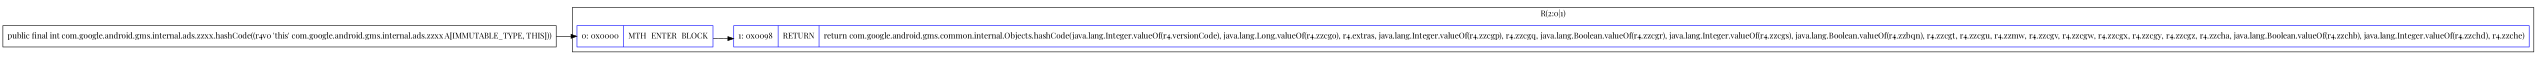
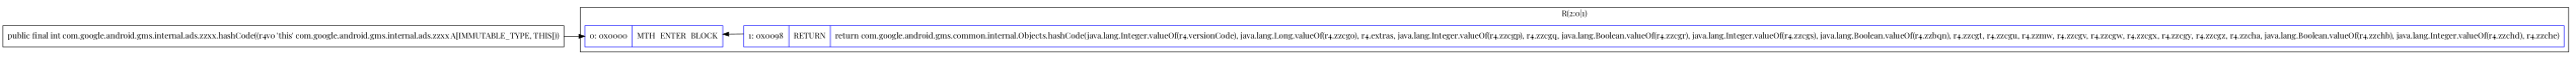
  digraph {
    rankdir=LR
    fontname="Playfair Display"
    node [color=blue shape=record fontname="Playfair Display"]
    edge [fontname="Playfair Display"]
    n1 [label="{0\:\ 0x0000|MTH_ENTER_BLOCK\l}"]
    n2 [label="{1\:\ 0x0098|RETURN\l|return com.google.android.gms.common.internal.Objects.hashCode(java.lang.Integer.valueOf(r4.versionCode), java.lang.Long.valueOf(r4.zzcgo), r4.extras, java.lang.Integer.valueOf(r4.zzcgp), r4.zzcgq, java.lang.Boolean.valueOf(r4.zzcgr), java.lang.Integer.valueOf(r4.zzcgs), java.lang.Boolean.valueOf(r4.zzbqn), r4.zzcgt, r4.zzcgu, r4.zzmw, r4.zzcgv, r4.zzcgw, r4.zzcgx, r4.zzcgy, r4.zzcgz, r4.zzcha, java.lang.Boolean.valueOf(r4.zzchb), java.lang.Integer.valueOf(r4.zzchd), r4.zzche)\l}"]
    n3 [label="{public final int com.google.android.gms.internal.ads.zzxx.hashCode((r4v0 'this' com.google.android.gms.internal.ads.zzxx A[IMMUTABLE_TYPE, THIS])) }" color=""]
    subgraph cluster_1 {
      label="R(2:0|1)"
      n1
      n2
    }
-   n1 -> n2
+   n2 -> n1
    n3 -> n1
  }
